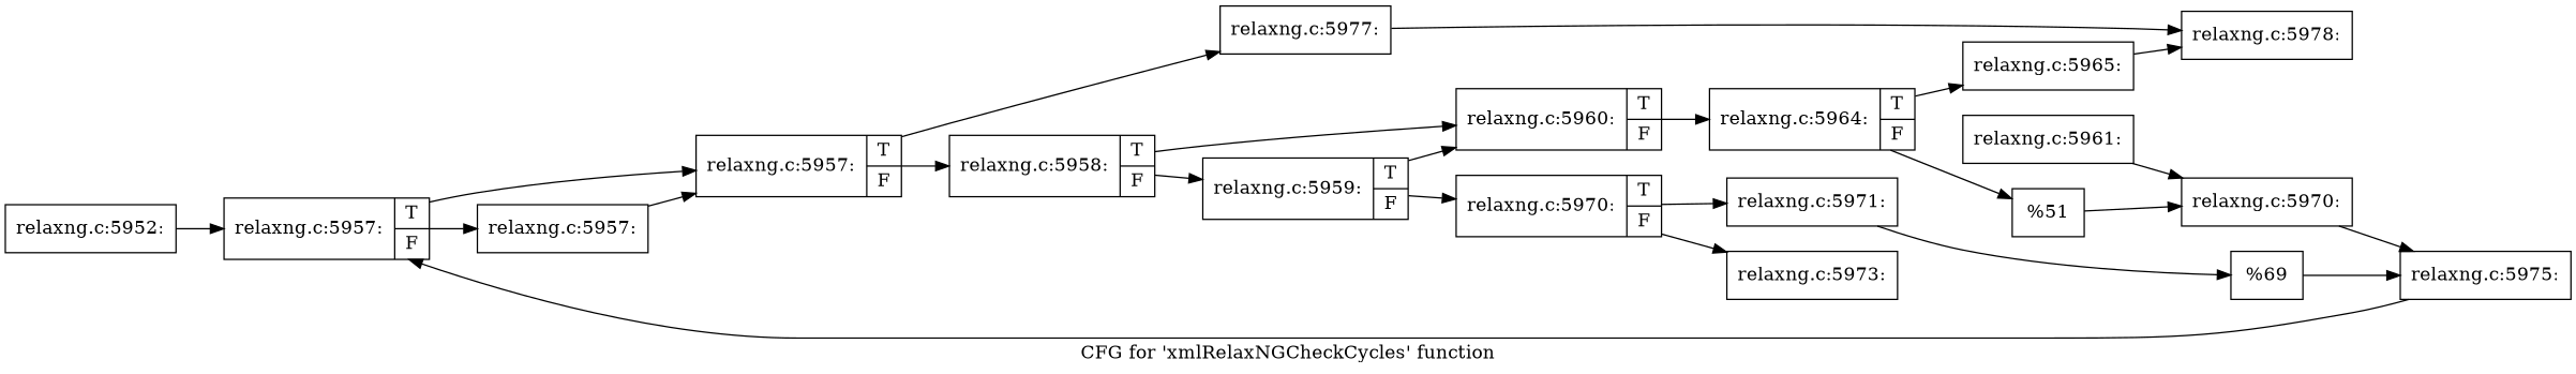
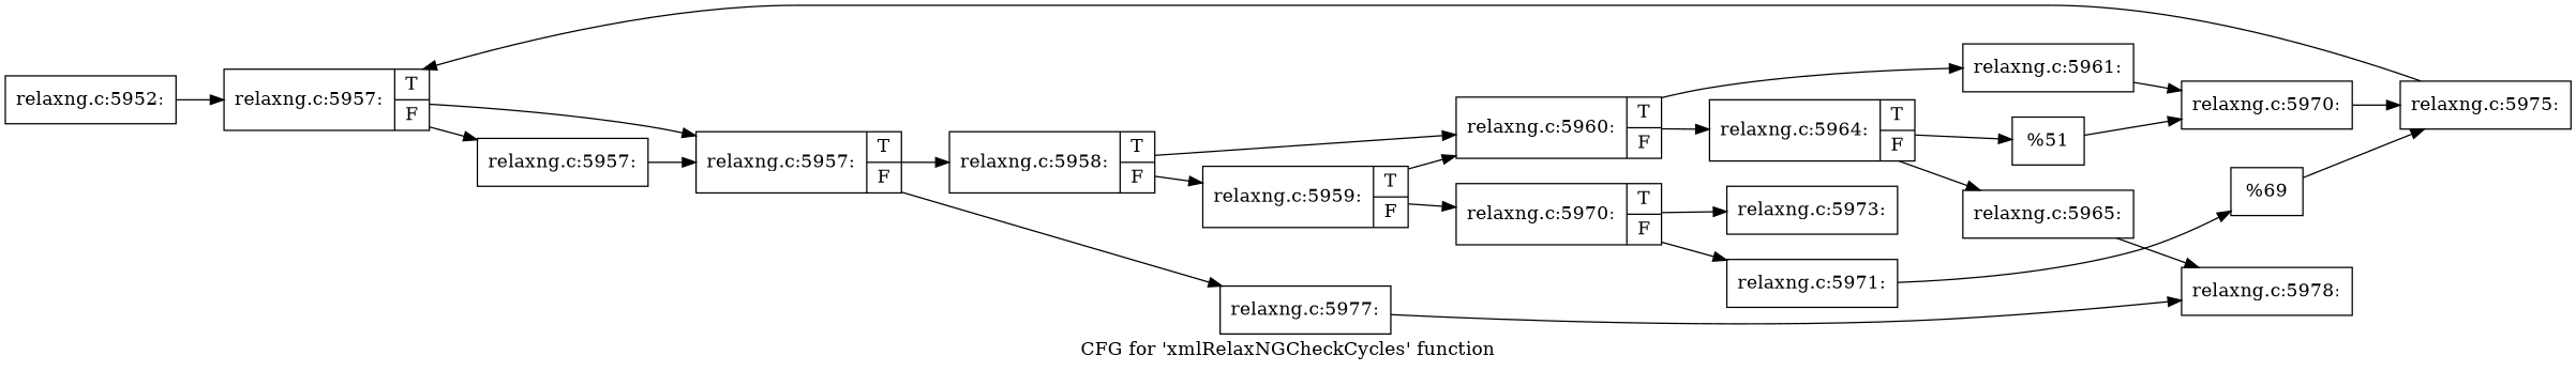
  digraph {
    label="CFG for 'xmlRelaxNGCheckCycles' function"
    rankdir=LR
    node [shape=record]
    n1 [label="{relaxng.c:5952:}"]
    n2 [label="{relaxng.c:5957:|{<s0>T|<s1>F}}"]
    n3 [label="{relaxng.c:5957:}"]
    n4 [label="{relaxng.c:5957:|{<s0>T|<s1>F}}"]
    n5 [label="{relaxng.c:5958:|{<s0>T|<s1>F}}"]
    n6 [label="{relaxng.c:5977:}"]
    n7 [label="{relaxng.c:5960:|{<s0>T|<s1>F}}"]
    n8 [label="{relaxng.c:5959:|{<s0>T|<s1>F}}"]
    n9 [label="{relaxng.c:5978:}"]
    n10 [label="{relaxng.c:5961:}"]
    n11 [label="{relaxng.c:5964:|{<s0>T|<s1>F}}"]
    n12 [label="{relaxng.c:5970:|{<s0>T|<s1>F}}"]
    n13 [label="{relaxng.c:5970:}"]
    n14 [label="{relaxng.c:5965:}"]
    n15 [label="{%51}"]
    n16 [label="{relaxng.c:5971:}"]
    n17 [label="{relaxng.c:5973:}"]
    n18 [label="{%69}"]
    n19 [label="{relaxng.c:5975:}"]
    n1 -> n2
    n2 -> n3
    n2 -> n4
    n3 -> n4
    n4 -> n5
    n4 -> n6
    n5 -> n7
    n5 -> n8
    n6 -> n9
+   n7 -> n10
    n7 -> n11
    n8 -> n7
    n8 -> n12
    n10 -> n13
    n11 -> n14
    n11 -> n15
    n12 -> n16
    n12 -> n17
    n13 -> n19
    n14 -> n9
    n15 -> n13
    n16 -> n18
    n18 -> n19
    n19 -> n2
  }
